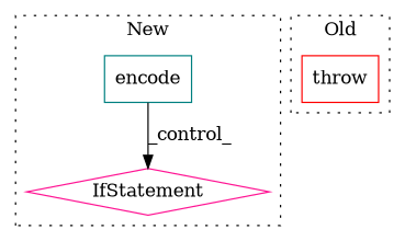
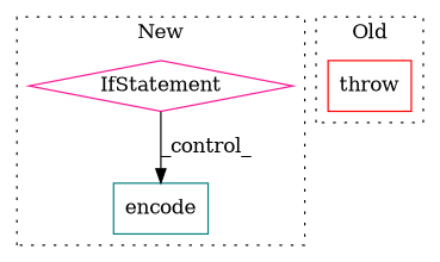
  digraph {
    node [shape=box]
    n1 [a=32 l="7,1" label=encode s="316,330" color=teal]
    n2 [a=25 l="4,2" label=IfStatement s="221,248" shape=diamond color=deeppink]
    n3 [a=53 l=6 label=throw s=1083 color=red]
    subgraph cluster_1 {
      label=New
      style=dotted
      n1
      n2
    }
    subgraph cluster_2 {
      label=Old
      style=dotted
      n3
    }
-   n1 -> n2 [label=_control_ style=solid]
+   n2 -> n1 [label=_control_ style=solid]
  }
